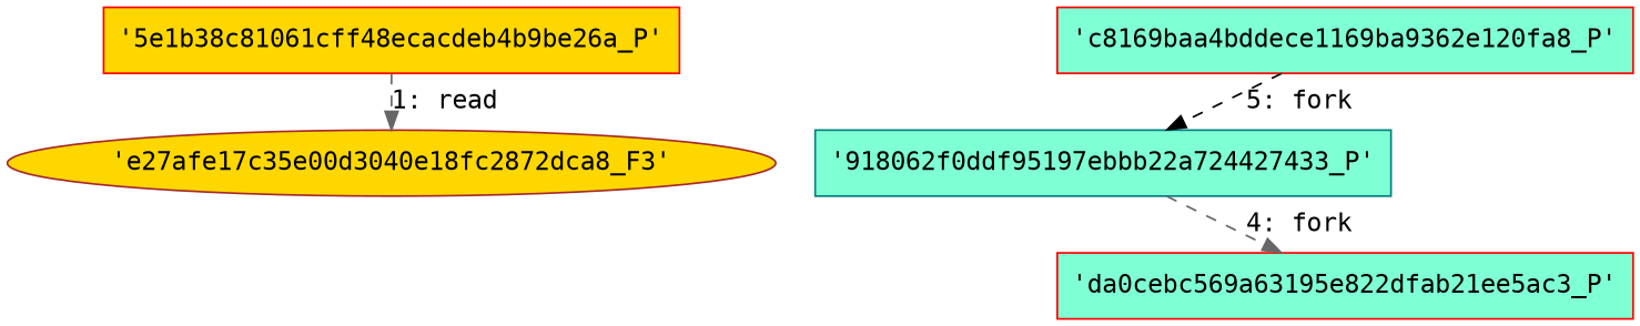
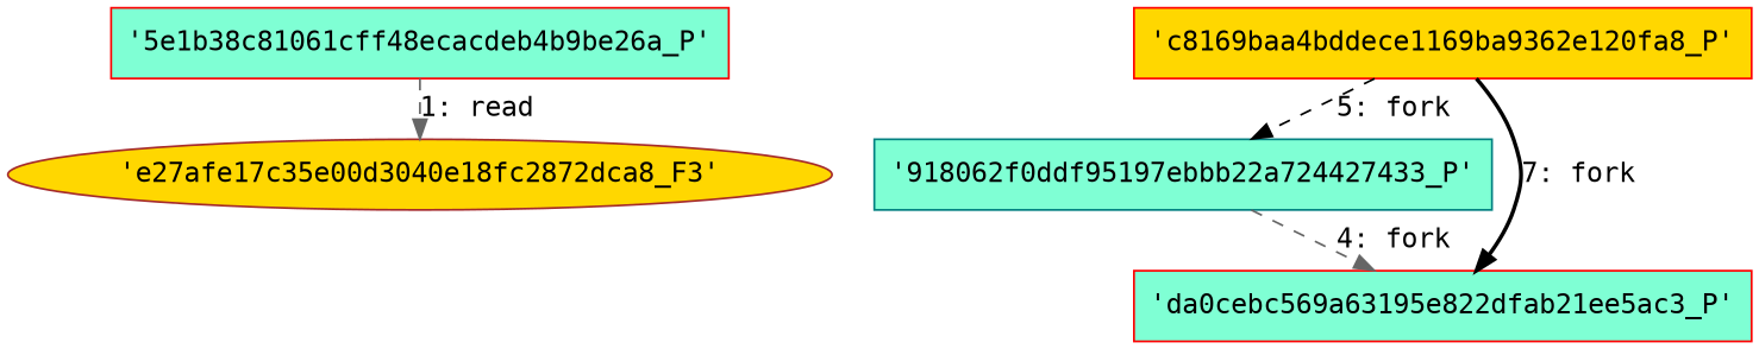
  digraph {
    engine=neato
    fixedsize=false
    fontname="DejaVu Sans Mono"
    fontsize=10
    nodesep=0.3
    rankdir=TB
    ranksep=0
    splines=true
    node [color=red fillcolor=aquamarine fontname="DejaVu Sans Mono" node_type=Process shape=box style=filled]
    edge [color=gray40 fontname="DejaVu Sans Mono" style=dashed]
    "'e27afe17c35e00d3040e18fc2872dca8_F3'" [color=brown fillcolor=gold node_type=file shape=ellipse]
-   "'5e1b38c81061cff48ecacdeb4b9be26a_P'" [fillcolor=gold]
+   "'5e1b38c81061cff48ecacdeb4b9be26a_P'"
    "'918062f0ddf95197ebbb22a724427433_P'" [color=teal]
    "'da0cebc569a63195e822dfab21ee5ac3_P'"
-   "'c8169baa4bddece1169ba9362e120fa8_P'"
+   "'c8169baa4bddece1169ba9362e120fa8_P'" [fillcolor=gold]
    "'5e1b38c81061cff48ecacdeb4b9be26a_P'" -> "'e27afe17c35e00d3040e18fc2872dca8_F3'" [label="1: read"]
    "'918062f0ddf95197ebbb22a724427433_P'" -> "'da0cebc569a63195e822dfab21ee5ac3_P'" [label="4: fork"]
    "'c8169baa4bddece1169ba9362e120fa8_P'" -> "'918062f0ddf95197ebbb22a724427433_P'" [color=black label="5: fork"]
+   "'c8169baa4bddece1169ba9362e120fa8_P'" -> "'da0cebc569a63195e822dfab21ee5ac3_P'" [color=black label="7: fork" style=bold]
  }
